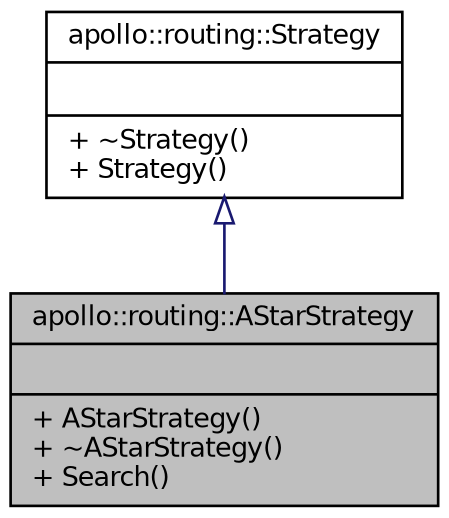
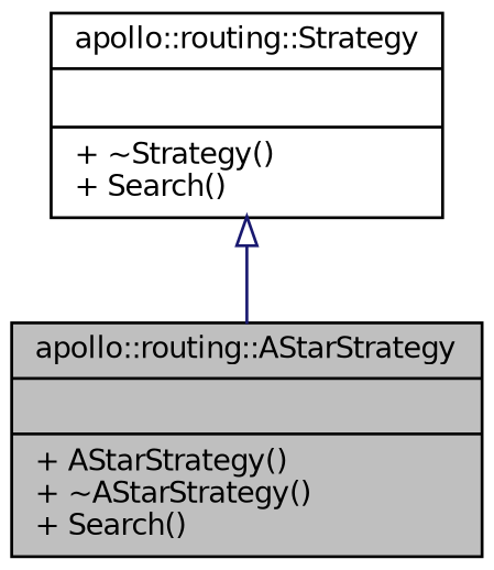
  digraph {
    node [color=black fontname=Helvetica fontsize=10 shape=record style=filled]
    n1 [fillcolor=grey75 fontcolor=black height=0.2 label="{apollo::routing::AStarStrategy\n||+ AStarStrategy()\l+ ~AStarStrategy()\l+ Search()\l}" width=0.4]
-   n2 [fillcolor=white height=0.2 label="{apollo::routing::Strategy\n||+ ~Strategy()\l+ Strategy()\l}" width=0.4]
+   n2 [fillcolor=white height=0.2 label="{apollo::routing::Strategy\n||+ ~Strategy()\l+ Search()\l}" width=0.4]
    n2 -> n1 [arrowtail=onormal color=midnightblue dir=back fontname=Helvetica fontsize=10 labelfontname=Helvetica labelfontsize=10 style=solid]
  }
